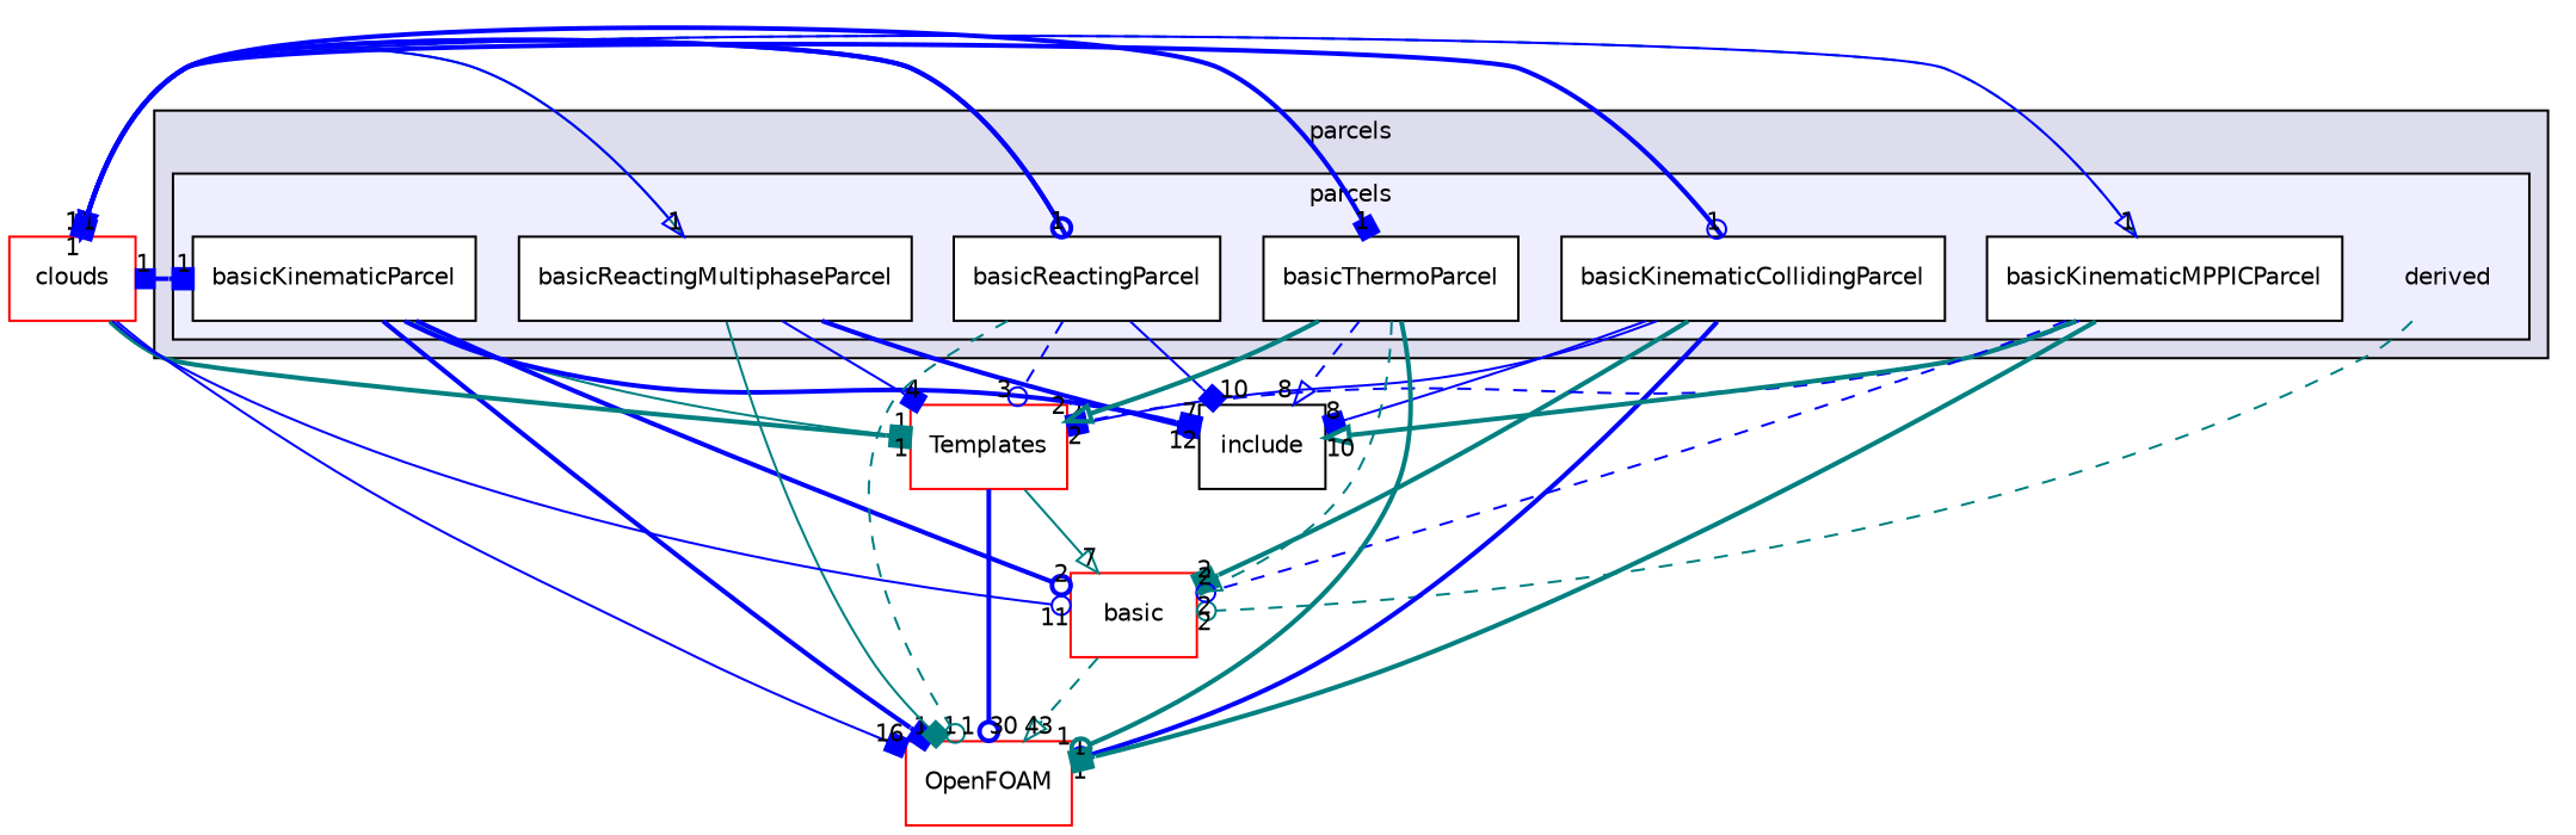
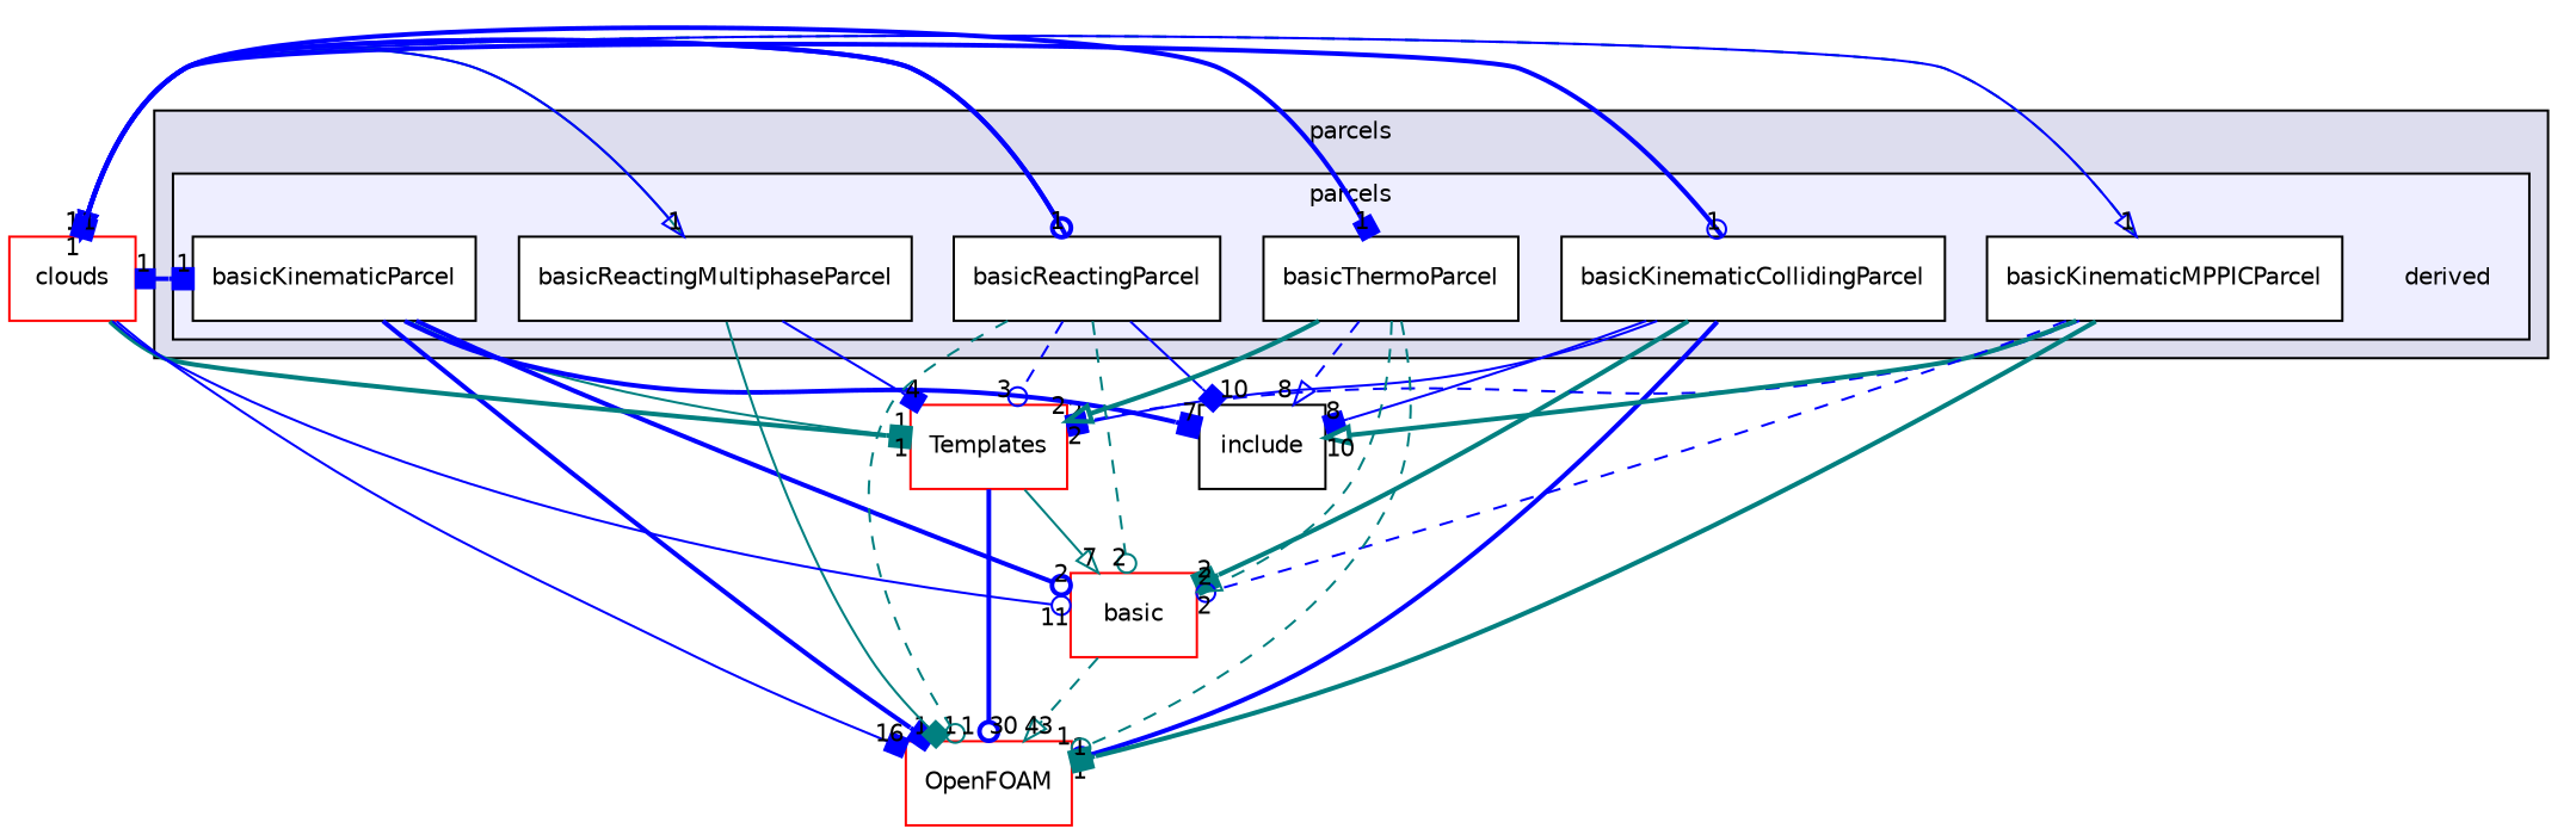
  digraph {
    compound=true
    node [fontname=Helvetica fontsize=10 shape=box color=black]
    edge [arrowhead=box color=blue headlabel=1 labeldistance=1.5 labelfontname=Helvetica labelfontsize=10 style=bold]
    n1 [label=derived shape=plaintext color=""]
    n2 [fillcolor=white label=basicKinematicCollidingParcel style=filled]
    n3 [fillcolor=white label=basicKinematicMPPICParcel style=filled]
    n4 [fillcolor=white label=basicKinematicParcel style=filled]
    n5 [fillcolor=white label=basicReactingMultiphaseParcel style=filled]
    n6 [fillcolor=white label=basicReactingParcel style=filled]
    n7 [fillcolor=white label=basicThermoParcel style=filled]
    n8 [color=red label=clouds]
    n9 [color=red label=Templates]
    n10 [color=red label=OpenFOAM]
    n11 [label=include color=""]
    n12 [color=red label=basic]
    subgraph cluster_1 {
      bgcolor="#ddddee"
      fontname=Helvetica
      fontsize=10
      label=parcels
      pencolor=black
      subgraph cluster_2 {
        bgcolor="#eeeeff"
        fontname=Helvetica
        fontsize=10
        label=parcels
        pencolor=black
        n1
        n2
        n3
        n4
        n5
        n6
        n7
      }
    }
    n2 -> n8 [arrowhead=onormal]
    n2 -> n9 [headlabel=2 style=solid]
    n2 -> n10 [arrowhead=odot]
    n2 -> n11 [headlabel=8 style=solid]
    n2 -> n12 [color=teal headlabel=2]
    n3 -> n8 [arrowhead=onormal color=teal style=dashed]
    n3 -> n9 [headlabel=2 style=dashed]
    n3 -> n10 [color=teal]
    n3 -> n11 [arrowhead=onormal color=teal headlabel=10]
    n3 -> n12 [arrowhead=odot headlabel=2 style=dashed]
    n4 -> n8 [style=dashed]
    n4 -> n9 [color=teal style=solid]
    n4 -> n10
    n4 -> n11 [headlabel=7]
    n4 -> n12 [arrowhead=odot headlabel=2]
    n5 -> n8 [arrowhead=onormal color=teal style=solid]
    n5 -> n9 [headlabel=4 style=solid]
    n5 -> n10 [color=teal style=solid]
-   n5 -> n11 [arrowhead=odot headlabel=12]
    n6 -> n8
    n6 -> n9 [arrowhead=odot headlabel=3 style=dashed]
    n6 -> n10 [arrowhead=odot color=teal style=dashed]
    n6 -> n11 [headlabel=10 style=solid]
-   n1 -> n12 [arrowhead=odot color=teal headlabel=2 style=dashed]
+   n6 -> n12 [arrowhead=odot color=teal headlabel=2 style=dashed]
    n7 -> n8 [arrowhead=onormal]
    n7 -> n9 [arrowhead=onormal color=teal headlabel=2]
-   n7 -> n10 [arrowhead=odot color=teal]
+   n7 -> n10 [arrowhead=odot color=teal style=dashed]
    n7 -> n11 [arrowhead=onormal headlabel=8 style=dashed]
    n7 -> n12 [arrowhead=onormal color=teal headlabel=2 style=dashed]
    n8 -> n2 [arrowhead=odot style=dashed]
    n8 -> n3 [arrowhead=onormal style=solid]
    n8 -> n4
    n8 -> n5 [arrowhead=onormal style=solid]
    n8 -> n6 [arrowhead=odot]
    n8 -> n7 [style=solid]
    n8 -> n9 [color=teal]
    n8 -> n10 [headlabel=16 style=solid]
    n8 -> n12 [arrowhead=odot headlabel=11 style=solid]
    n9 -> n10 [arrowhead=odot headlabel=30]
    n9 -> n12 [arrowhead=onormal color=teal headlabel=7 style=solid]
    n12 -> n10 [arrowhead=onormal color=teal headlabel=43 style=dashed]
  }
